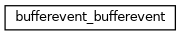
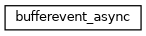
  digraph {
    rankdir=LR
-   n1 [color=black fillcolor=white fontname=Helvetica fontsize=10 height=0.2 label=bufferevent_bufferevent shape=record style=filled width=0.4]
+   n1 [color=black fillcolor=white fontname=Helvetica fontsize=10 height=0.2 label=bufferevent_async shape=record style=filled width=0.4]
  }
